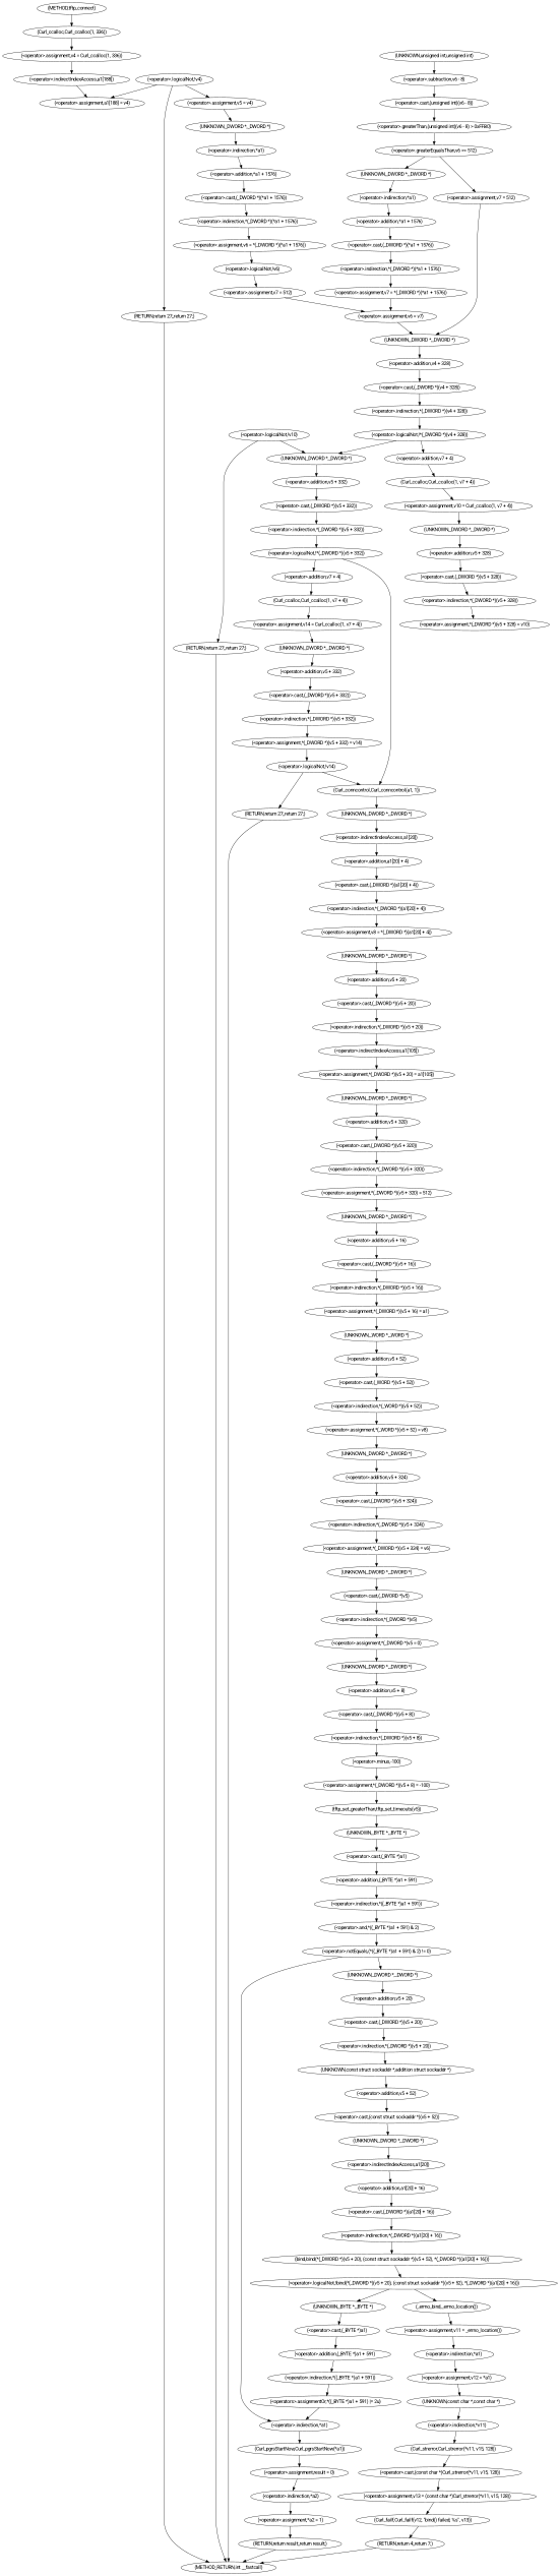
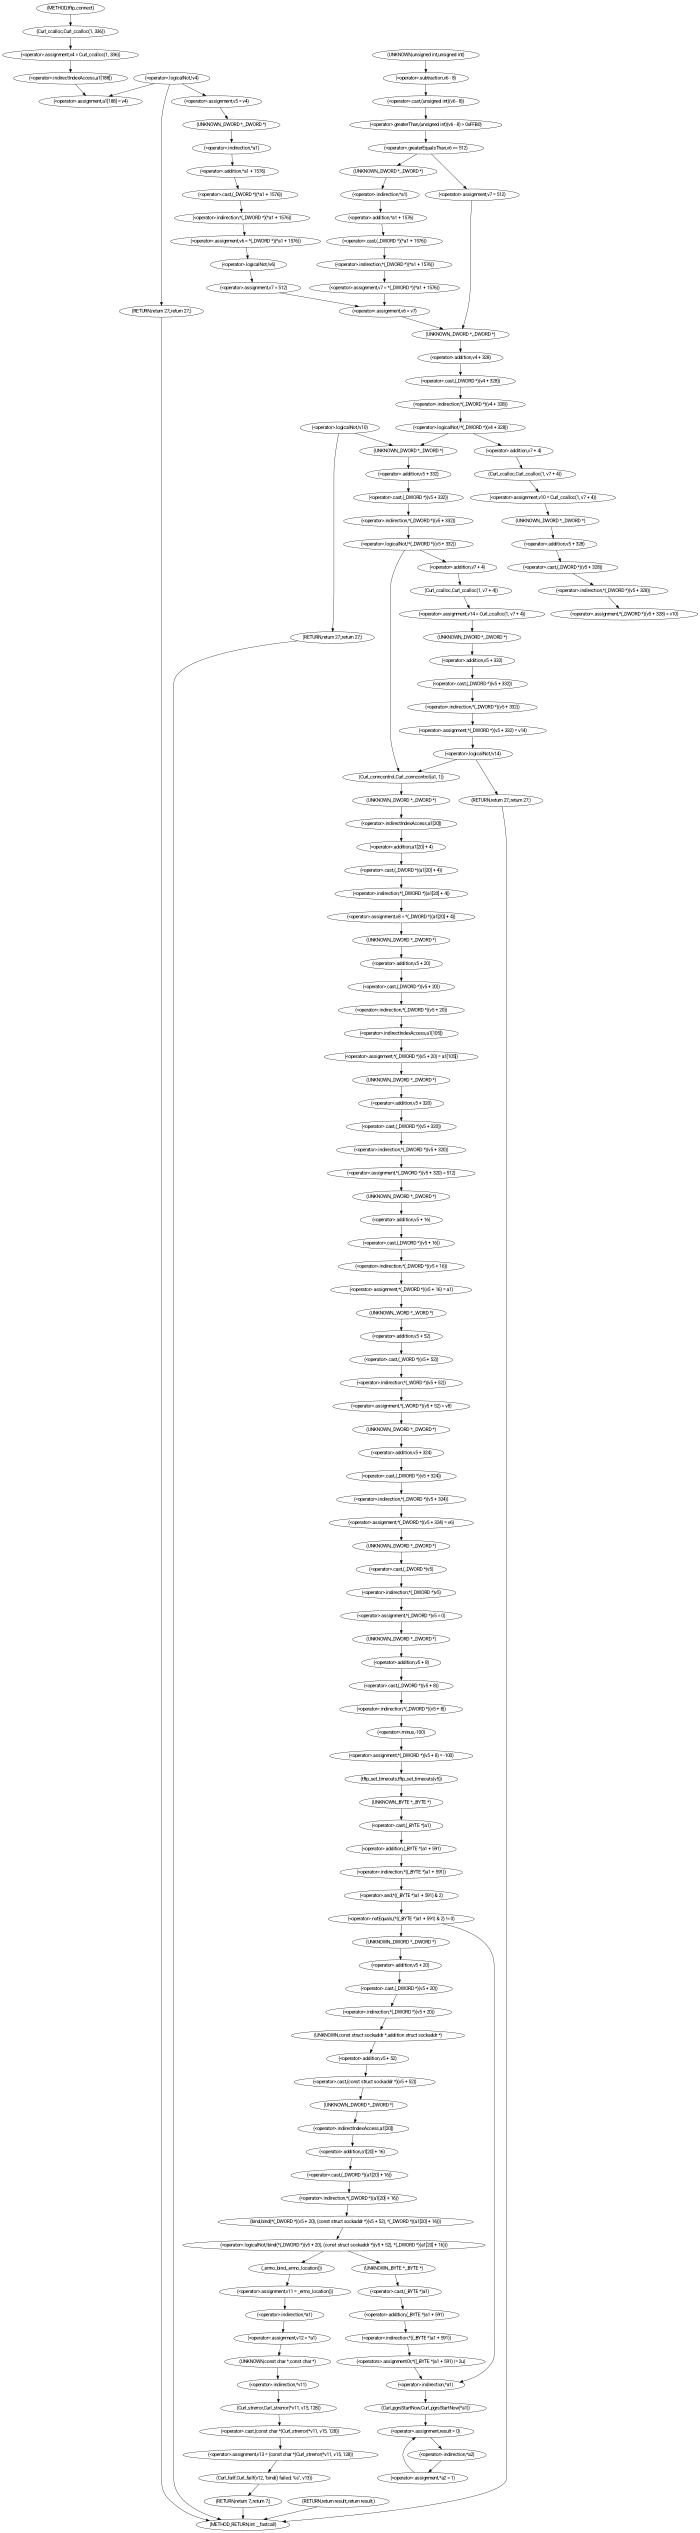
  digraph {
    fontname=Roboto
    node [fontname=Roboto]
    edge [fontname=Roboto]
    n1 [label="(<operator>.assignment,v4 = Curl_ccalloc(1, 336))"]
    n2 [label="(<operator>.indirectIndexAccess,a1[188])"]
    n3 [label="(<operator>.assignment,a1[188] = v4)"]
    n4 [label="(Curl_ccalloc,Curl_ccalloc(1, 336))"]
    n5 [label="(<operator>.logicalNot,!v4)"]
    n6 [label="(RETURN,return 27;,return 27;)"]
    n7 [label="(<operator>.assignment,v5 = v4)"]
    n8 [label="(METHOD_RETURN,int __fastcall)"]
    n9 [label="(UNKNOWN,_DWORD *,_DWORD *)"]
    n10 [label="(<operator>.indirection,*a1)"]
    n11 [label="(<operator>.assignment,v6 = *(_DWORD *)(*a1 + 1576))"]
    n12 [label="(<operator>.logicalNot,!v6)"]
    n13 [label="(<operator>.assignment,v7 = 512)"]
    n14 [label="(<operator>.indirection,*(_DWORD *)(*a1 + 1576))"]
    n15 [label="(<operator>.cast,(_DWORD *)(*a1 + 1576))"]
    n16 [label="(<operator>.addition,*a1 + 1576)"]
    n17 [label="(<operator>.assignment,v6 = v7)"]
    n18 [label="(UNKNOWN,unsigned int,unsigned int)"]
    n19 [label="(<operator>.subtraction,v6 - 8)"]
    n20 [label="(UNKNOWN,_DWORD *,_DWORD *)"]
    n21 [label="(<operator>.addition,v4 + 328)"]
    n22 [label="(<operator>.greaterThan,(unsigned int)(v6 - 8) > 0xFFB0)"]
    n23 [label="(<operator>.greaterEqualsThan,v6 >= 512)"]
    n24 [label="(UNKNOWN,_DWORD *,_DWORD *)"]
    n25 [label="(<operator>.assignment,v7 = 512)"]
    n26 [label="(<operator>.cast,(unsigned int)(v6 - 8))"]
    n27 [label="(<operator>.indirection,*a1)"]
    n28 [label="(<operator>.assignment,v7 = *(_DWORD *)(*a1 + 1576))"]
    n29 [label="(<operator>.indirection,*(_DWORD *)(*a1 + 1576))"]
    n30 [label="(<operator>.cast,(_DWORD *)(*a1 + 1576))"]
    n31 [label="(<operator>.addition,*a1 + 1576)"]
    n32 [label="(<operator>.logicalNot,!*(_DWORD *)(v4 + 328))"]
    n33 [label="(<operator>.addition,v7 + 4)"]
    n34 [label="(UNKNOWN,_DWORD *,_DWORD *)"]
    n35 [label="(Curl_ccalloc,Curl_ccalloc(1, v7 + 4))"]
    n36 [label="(<operator>.addition,v5 + 332)"]
    n37 [label="(<operator>.indirection,*(_DWORD *)(v4 + 328))"]
    n38 [label="(<operator>.cast,(_DWORD *)(v4 + 328))"]
    n39 [label="(<operator>.assignment,v10 = Curl_ccalloc(1, v7 + 4))"]
    n40 [label="(UNKNOWN,_DWORD *,_DWORD *)"]
    n41 [label="(<operator>.addition,v5 + 328)"]
    n42 [label="(<operator>.assignment,*(_DWORD *)(v5 + 328) = v10)"]
    n43 [label="(<operator>.logicalNot,!v10)"]
    n44 [label="(RETURN,return 27;,return 27;)"]
    n45 [label="(<operator>.indirection,*(_DWORD *)(v5 + 328))"]
    n46 [label="(<operator>.cast,(_DWORD *)(v5 + 328))"]
    n47 [label="(<operator>.logicalNot,!*(_DWORD *)(v5 + 332))"]
    n48 [label="(<operator>.addition,v7 + 4)"]
    n49 [label="(Curl_conncontrol,Curl_conncontrol(a1, 1))"]
    n50 [label="(Curl_ccalloc,Curl_ccalloc(1, v7 + 4))"]
    n51 [label="(UNKNOWN,_DWORD *,_DWORD *)"]
    n52 [label="(<operator>.indirection,*(_DWORD *)(v5 + 332))"]
    n53 [label="(<operator>.cast,(_DWORD *)(v5 + 332))"]
    n54 [label="(<operator>.assignment,v14 = Curl_ccalloc(1, v7 + 4))"]
    n55 [label="(UNKNOWN,_DWORD *,_DWORD *)"]
    n56 [label="(<operator>.addition,v5 + 332)"]
    n57 [label="(<operator>.assignment,*(_DWORD *)(v5 + 332) = v14)"]
    n58 [label="(<operator>.logicalNot,!v14)"]
    n59 [label="(RETURN,return 27;,return 27;)"]
    n60 [label="(<operator>.indirection,*(_DWORD *)(v5 + 332))"]
    n61 [label="(<operator>.cast,(_DWORD *)(v5 + 332))"]
    n62 [label="(<operator>.indirectIndexAccess,a1[20])"]
    n63 [label="(<operator>.assignment,v8 = *(_DWORD *)(a1[20] + 4))"]
    n64 [label="(UNKNOWN,_DWORD *,_DWORD *)"]
    n65 [label="(<operator>.addition,v5 + 20)"]
    n66 [label="(<operator>.indirection,*(_DWORD *)(a1[20] + 4))"]
    n67 [label="(<operator>.cast,(_DWORD *)(a1[20] + 4))"]
    n68 [label="(<operator>.addition,a1[20] + 4)"]
    n69 [label="(<operator>.assignment,*(_DWORD *)(v5 + 20) = a1[105])"]
    n70 [label="(UNKNOWN,_DWORD *,_DWORD *)"]
    n71 [label="(<operator>.addition,v5 + 320)"]
    n72 [label="(<operator>.indirection,*(_DWORD *)(v5 + 20))"]
    n73 [label="(<operator>.indirectIndexAccess,a1[105])"]
    n74 [label="(<operator>.cast,(_DWORD *)(v5 + 20))"]
    n75 [label="(<operator>.assignment,*(_DWORD *)(v5 + 320) = 512)"]
    n76 [label="(UNKNOWN,_DWORD *,_DWORD *)"]
    n77 [label="(<operator>.addition,v5 + 16)"]
    n78 [label="(<operator>.indirection,*(_DWORD *)(v5 + 320))"]
    n79 [label="(<operator>.cast,(_DWORD *)(v5 + 320))"]
    n80 [label="(<operator>.assignment,*(_DWORD *)(v5 + 16) = a1)"]
    n81 [label="(UNKNOWN,_WORD *,_WORD *)"]
    n82 [label="(<operator>.addition,v5 + 52)"]
    n83 [label="(<operator>.indirection,*(_DWORD *)(v5 + 16))"]
    n84 [label="(<operator>.cast,(_DWORD *)(v5 + 16))"]
    n85 [label="(<operator>.assignment,*(_WORD *)(v5 + 52) = v8)"]
    n86 [label="(UNKNOWN,_DWORD *,_DWORD *)"]
    n87 [label="(<operator>.addition,v5 + 324)"]
    n88 [label="(<operator>.indirection,*(_WORD *)(v5 + 52))"]
    n89 [label="(<operator>.cast,(_WORD *)(v5 + 52))"]
    n90 [label="(<operator>.assignment,*(_DWORD *)(v5 + 324) = v6)"]
    n91 [label="(UNKNOWN,_DWORD *,_DWORD *)"]
    n92 [label="(<operator>.cast,(_DWORD *)v5)"]
    n93 [label="(<operator>.indirection,*(_DWORD *)(v5 + 324))"]
    n94 [label="(<operator>.cast,(_DWORD *)(v5 + 324))"]
    n95 [label="(<operator>.assignment,*(_DWORD *)v5 = 0)"]
    n96 [label="(UNKNOWN,_DWORD *,_DWORD *)"]
    n97 [label="(<operator>.addition,v5 + 8)"]
    n98 [label="(<operator>.indirection,*(_DWORD *)v5)"]
    n99 [label="(<operator>.assignment,*(_DWORD *)(v5 + 8) = -100)"]
-   n100 [label="(tftp_set_greaterThan,tftp_set_timeouts(v5))"]
+   n100 [label="(tftp_set_timeouts,tftp_set_timeouts(v5))"]
    n101 [label="(UNKNOWN,_BYTE *,_BYTE *)"]
    n102 [label="(<operator>.indirection,*(_DWORD *)(v5 + 8))"]
    n103 [label="(<operator>.minus,-100)"]
    n104 [label="(<operator>.cast,(_DWORD *)(v5 + 8))"]
    n105 [label="(<operator>.cast,(_BYTE *)a1)"]
    n106 [label="(<operator>.notEquals,(*((_BYTE *)a1 + 591) & 2) != 0)"]
    n107 [label="(<operator>.indirection,*a1)"]
    n108 [label="(UNKNOWN,_DWORD *,_DWORD *)"]
    n109 [label="(Curl_pgrsStartNow,Curl_pgrsStartNow(*a1))"]
    n110 [label="(<operator>.addition,v5 + 20)"]
    n111 [label="(<operator>.and,*((_BYTE *)a1 + 591) & 2)"]
    n112 [label="(<operator>.indirection,*((_BYTE *)a1 + 591))"]
    n113 [label="(<operator>.addition,(_BYTE *)a1 + 591)"]
    n114 [label="(<operator>.assignment,result = 0)"]
    n115 [label="(<operator>.indirection,*a2)"]
    n116 [label="(<operator>.assignment,*a2 = 1)"]
    n117 [label="(RETURN,return result;,return result;)"]
    n118 [label="(<operator>.logicalNot,!bind(*(_DWORD *)(v5 + 20), (const struct sockaddr *)(v5 + 52), *(_DWORD *)(a1[20] + 16)))"]
    n119 [label="(UNKNOWN,_BYTE *,_BYTE *)"]
    n120 [label="(_errno_bind,_errno_location())"]
    n121 [label="(<operator>.cast,(_BYTE *)a1)"]
    n122 [label="(<operator>.assignment,v11 = _errno_location())"]
    n123 [label="(bind,bind(*(_DWORD *)(v5 + 20), (const struct sockaddr *)(v5 + 52), *(_DWORD *)(a1[20] + 16)))"]
    n124 [label="(<operator>.indirection,*(_DWORD *)(v5 + 20))"]
    n125 [label="(UNKNOWN,const struct sockaddr *,addition struct sockaddr *)"]
    n126 [label="(<operator>.addition,v5 + 52)"]
    n127 [label="(<operator>.cast,(_DWORD *)(v5 + 20))"]
    n128 [label="(<operator>.cast,(const struct sockaddr *)(v5 + 52))"]
    n129 [label="(UNKNOWN,_DWORD *,_DWORD *)"]
    n130 [label="(<operator>.indirectIndexAccess,a1[20])"]
    n131 [label="(<operator>.indirection,*(_DWORD *)(a1[20] + 16))"]
    n132 [label="(<operator>.cast,(_DWORD *)(a1[20] + 16))"]
    n133 [label="(<operator>.addition,a1[20] + 16)"]
    n134 [label="(<operators>.assignmentOr,*((_BYTE *)a1 + 591) |= 2u)"]
    n135 [label="(<operator>.indirection,*((_BYTE *)a1 + 591))"]
    n136 [label="(<operator>.addition,(_BYTE *)a1 + 591)"]
    n137 [label="(<operator>.indirection,*a1)"]
    n138 [label="(<operator>.assignment,v12 = *a1)"]
    n139 [label="(UNKNOWN,const char *,const char *)"]
    n140 [label="(<operator>.indirection,*v11)"]
    n141 [label="(<operator>.assignment,v13 = (const char *)Curl_strerror(*v11, v15, 128))"]
    n142 [label="(Curl_failf,Curl_failf(v12, \"bind() failed; %s\", v13))"]
-   n143 [label="(RETURN,return 4;,return 7;)"]
+   n143 [label="(RETURN,return 7;,return 7;)"]
    n144 [label="(<operator>.cast,(const char *)Curl_strerror(*v11, v15, 128))"]
    n145 [label="(Curl_strerror,Curl_strerror(*v11, v15, 128))"]
    n146 [label="(METHOD,tftp_connect)"]
    n1 -> n2
    n2 -> n3
    n4 -> n1
    n5 -> n3
    n5 -> n6
    n5 -> n7
    n6 -> n8
    n7 -> n9
    n9 -> n10
    n10 -> n16
    n11 -> n12
    n12 -> n13
    n13 -> n17
    n14 -> n11
    n15 -> n14
    n16 -> n15
    n17 -> n20
    n18 -> n19
    n19 -> n26
    n20 -> n21
    n21 -> n38
    n22 -> n23
    n23 -> n24
    n23 -> n25
    n24 -> n27
    n25 -> n20
    n26 -> n22
    n27 -> n31
    n28 -> n17
    n29 -> n28
    n30 -> n29
    n31 -> n30
    n32 -> n33
    n32 -> n34
    n33 -> n35
    n34 -> n36
    n35 -> n39
    n36 -> n53
    n37 -> n32
    n38 -> n37
    n39 -> n40
    n40 -> n41
    n41 -> n46
    n43 -> n34
    n43 -> n44
    n44 -> n8
    n45 -> n42
    n46 -> n45
    n47 -> n48
    n47 -> n49
    n48 -> n50
    n49 -> n51
    n50 -> n54
    n51 -> n62
    n52 -> n47
    n53 -> n52
    n54 -> n55
    n55 -> n56
    n56 -> n61
    n57 -> n58
    n58 -> n49
    n58 -> n59
    n59 -> n8
    n60 -> n57
    n61 -> n60
    n62 -> n68
    n63 -> n64
    n64 -> n65
    n65 -> n74
    n66 -> n63
    n67 -> n66
    n68 -> n67
    n69 -> n70
    n70 -> n71
    n71 -> n79
    n72 -> n73
    n73 -> n69
    n74 -> n72
    n75 -> n76
    n76 -> n77
    n77 -> n84
    n78 -> n75
    n79 -> n78
    n80 -> n81
    n81 -> n82
    n82 -> n89
    n83 -> n80
    n84 -> n83
    n85 -> n86
    n86 -> n87
    n87 -> n94
    n88 -> n85
    n89 -> n88
    n90 -> n91
    n91 -> n92
    n92 -> n98
    n93 -> n90
    n94 -> n93
    n95 -> n96
    n96 -> n97
    n97 -> n104
    n98 -> n95
    n99 -> n100
    n100 -> n101
    n101 -> n105
    n102 -> n103
    n103 -> n99
    n104 -> n102
    n105 -> n113
    n106 -> n107
    n106 -> n108
    n107 -> n109
    n108 -> n110
    n109 -> n114
    n110 -> n127
    n111 -> n106
    n112 -> n111
    n113 -> n112
    n114 -> n115
    n115 -> n116
-   n116 -> n117
+   n116 -> n114
    n117 -> n8
    n118 -> n119
    n118 -> n120
    n119 -> n121
    n120 -> n122
    n121 -> n136
    n122 -> n137
    n123 -> n118
    n124 -> n125
    n125 -> n126
    n126 -> n128
    n127 -> n124
    n128 -> n129
    n129 -> n130
    n130 -> n133
    n131 -> n123
    n132 -> n131
    n133 -> n132
    n134 -> n107
    n135 -> n134
    n136 -> n135
    n137 -> n138
    n138 -> n139
    n139 -> n140
    n140 -> n145
    n141 -> n142
    n142 -> n143
    n143 -> n8
    n144 -> n141
    n145 -> n144
    n146 -> n4
  }
